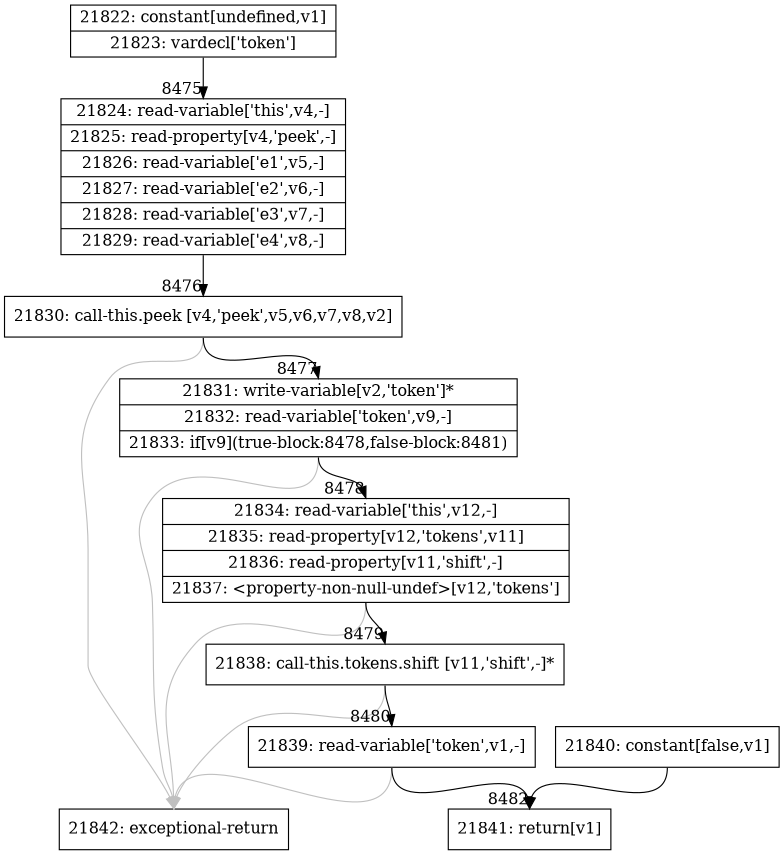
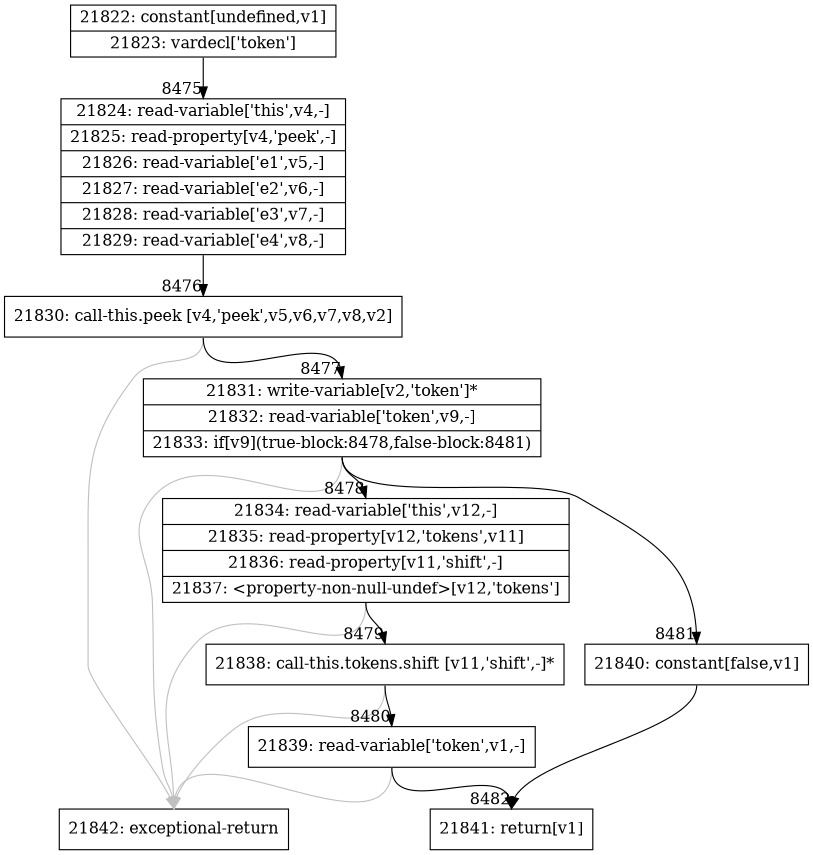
  digraph {
    rankdir=TD
    node [shape=record]
    edge [headport=n tailport=s]
    n1 [label="{21822: constant[undefined,v1]|21823: vardecl['token']}"]
    n2 [label="{21824: read-variable['this',v4,-]|21825: read-property[v4,'peek',-]|21826: read-variable['e1',v5,-]|21827: read-variable['e2',v6,-]|21828: read-variable['e3',v7,-]|21829: read-variable['e4',v8,-]}"]
    n3 [label="{21830: call-this.peek [v4,'peek',v5,v6,v7,v8,v2]}"]
    n4 [label="{21842: exceptional-return}"]
    n5 [label="{21831: write-variable[v2,'token']*|21832: read-variable['token',v9,-]|21833: if[v9](true-block:8478,false-block:8481)}"]
    n6 [label="{21834: read-variable['this',v12,-]|21835: read-property[v12,'tokens',v11]|21836: read-property[v11,'shift',-]|21837: \<property-non-null-undef\>[v12,'tokens']}"]
    n7 [label="{21840: constant[false,v1]}"]
    n8 [label="{21838: call-this.tokens.shift [v11,'shift',-]*}"]
    n9 [label="{21841: return[v1]}"]
    n10 [label="{21839: read-variable['token',v1,-]}"]
    n1 -> n2 [headlabel="      8475"]
    n2 -> n3 [headlabel="      8476"]
    n3 -> n4 [color=gray]
    n3 -> n5 [headlabel="      8477"]
    n5 -> n4 [color=gray]
    n5 -> n6 [headlabel="      8478"]
+   n5 -> n7 [headlabel="      8481"]
    n6 -> n4 [color=gray]
    n6 -> n8 [headlabel="      8479"]
    n7 -> n9
    n8 -> n4 [color=gray]
    n8 -> n10 [headlabel="      8480"]
    n10 -> n4 [color=gray]
    n10 -> n9 [headlabel="      8482"]
  }
